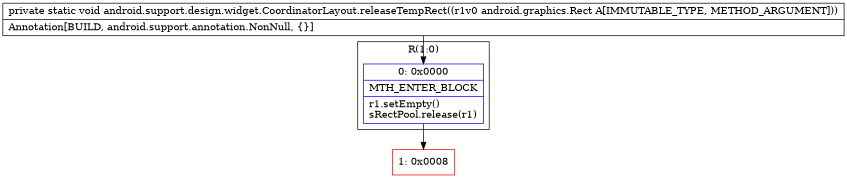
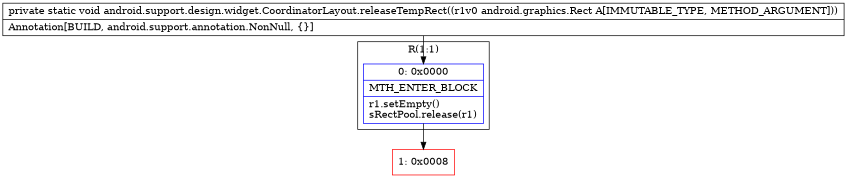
  digraph {
    node [shape=record]
    n1 [color=blue label="{0\:\ 0x0000|MTH_ENTER_BLOCK\l|r1.setEmpty()\lsRectPool.release(r1)\l}"]
    n2 [color=red label="{1\:\ 0x0008}"]
    n3 [label="{private static void android.support.design.widget.CoordinatorLayout.releaseTempRect((r1v0 android.graphics.Rect A[IMMUTABLE_TYPE, METHOD_ARGUMENT]))  | Annotation[BUILD, android.support.annotation.NonNull, \{\}]\l}"]
    subgraph cluster_1 {
-     label="R(1:0)"
+     label="R(1:1)"
      n1
    }
    n1 -> n2
    n3 -> n1
  }
